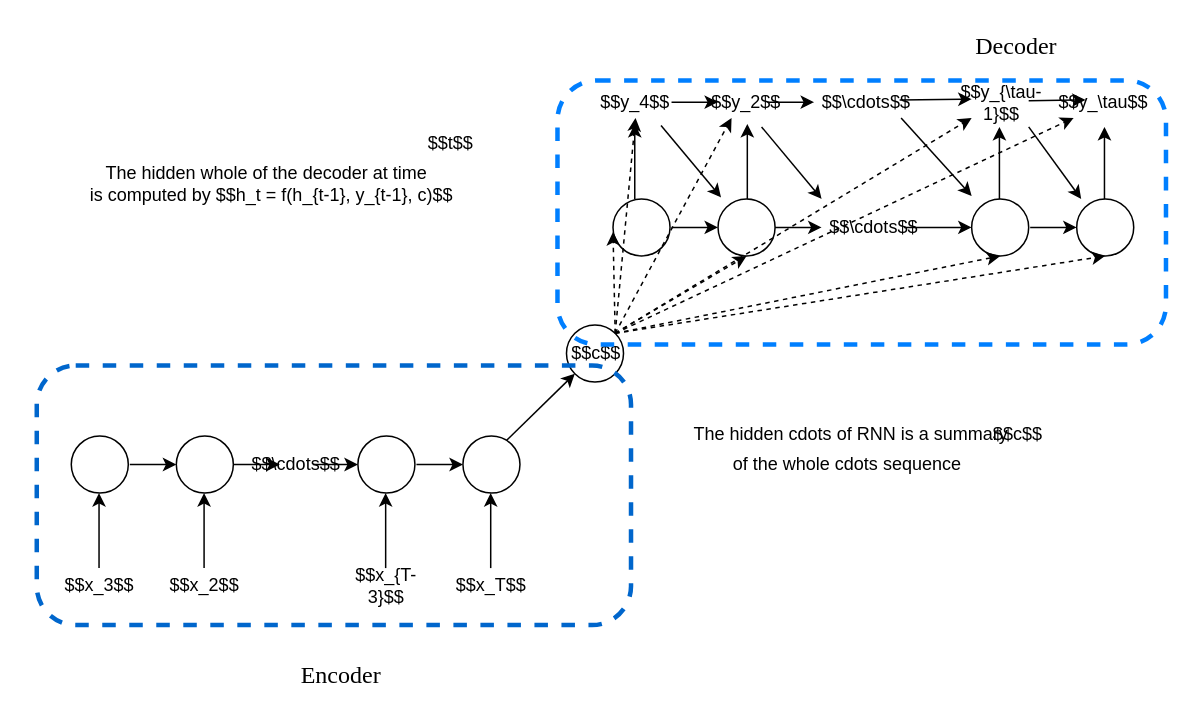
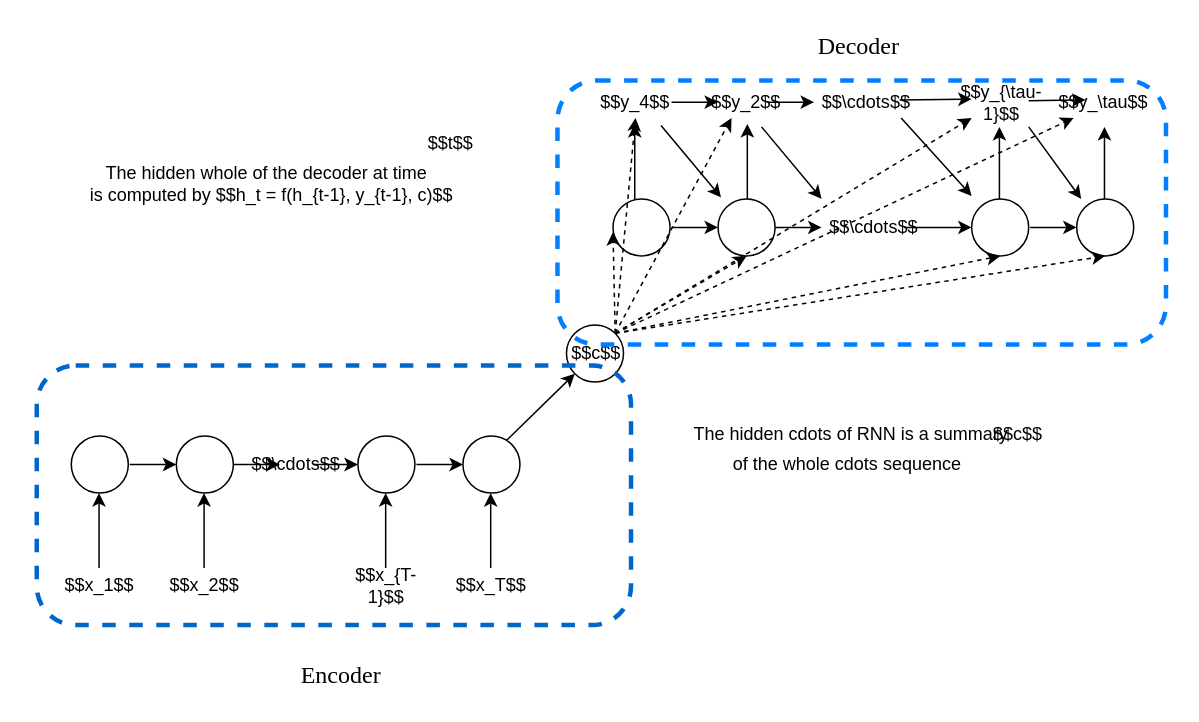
  <mxCell id="0" />
  <mxCell id="1" parent="0" />
- <mxCell id="2" value="$$x_3$$" style="text;html=1;strokeColor=none;fillColor=none;align=center;verticalAlign=middle;whiteSpace=wrap;rounded=0;" vertex="1" parent="1"><mxGeometry x="46" y="380" width="40" height="20" as="geometry" /></mxCell>
+ <mxCell id="2" value="$$x_1$$" style="text;html=1;strokeColor=none;fillColor=none;align=center;verticalAlign=middle;whiteSpace=wrap;rounded=0;" vertex="1" parent="1"><mxGeometry x="46" y="380" width="40" height="20" as="geometry" /></mxCell>
  <mxCell id="3" value="" style="endArrow=classic;html=1;" edge="1" parent="1"><mxGeometry width="50" height="50" relative="1" as="geometry"><mxPoint x="65.5" y="378" as="sourcePoint" /><mxPoint x="65.5" y="328" as="targetPoint" /></mxGeometry></mxCell>
  <mxCell id="4" value="" style="ellipse;whiteSpace=wrap;html=1;aspect=fixed;" vertex="1" parent="1"><mxGeometry x="47" y="290" width="38" height="38" as="geometry" /></mxCell>
  <mxCell id="5" value="$$x_2$$" style="text;html=1;strokeColor=none;fillColor=none;align=center;verticalAlign=middle;whiteSpace=wrap;rounded=0;" vertex="1" parent="1"><mxGeometry x="116" y="380" width="40" height="20" as="geometry" /></mxCell>
  <mxCell id="6" value="" style="endArrow=classic;html=1;" edge="1" parent="1"><mxGeometry width="50" height="50" relative="1" as="geometry"><mxPoint x="135.5" y="378" as="sourcePoint" /><mxPoint x="135.5" y="328" as="targetPoint" /></mxGeometry></mxCell>
  <mxCell id="7" value="" style="ellipse;whiteSpace=wrap;html=1;aspect=fixed;" vertex="1" parent="1"><mxGeometry x="117" y="290" width="38" height="38" as="geometry" /></mxCell>
  <mxCell id="8" value="" style="endArrow=classic;html=1;entryX=0;entryY=0.5;entryDx=0;entryDy=0;" edge="1" parent="1" target="7"><mxGeometry width="50" height="50" relative="1" as="geometry"><mxPoint x="86" y="309" as="sourcePoint" /><mxPoint x="136" y="262" as="targetPoint" /></mxGeometry></mxCell>
- <mxCell id="9" value="$$x_{T-3}$$" style="text;html=1;strokeColor=none;fillColor=none;align=center;verticalAlign=middle;whiteSpace=wrap;rounded=0;" vertex="1" parent="1"><mxGeometry x="237" y="380" width="40" height="20" as="geometry" /></mxCell>
+ <mxCell id="9" value="$$x_{T-1}$$" style="text;html=1;strokeColor=none;fillColor=none;align=center;verticalAlign=middle;whiteSpace=wrap;rounded=0;" vertex="1" parent="1"><mxGeometry x="237" y="380" width="40" height="20" as="geometry" /></mxCell>
  <mxCell id="10" value="" style="endArrow=classic;html=1;" edge="1" parent="1"><mxGeometry width="50" height="50" relative="1" as="geometry"><mxPoint x="256.5" y="378" as="sourcePoint" /><mxPoint x="256.5" y="328" as="targetPoint" /></mxGeometry></mxCell>
  <mxCell id="11" value="" style="ellipse;whiteSpace=wrap;html=1;aspect=fixed;" vertex="1" parent="1"><mxGeometry x="238" y="290" width="38" height="38" as="geometry" /></mxCell>
  <mxCell id="12" value="$$x_T$$" style="text;html=1;strokeColor=none;fillColor=none;align=center;verticalAlign=middle;whiteSpace=wrap;rounded=0;" vertex="1" parent="1"><mxGeometry x="307" y="380" width="40" height="20" as="geometry" /></mxCell>
  <mxCell id="13" value="" style="endArrow=classic;html=1;" edge="1" parent="1"><mxGeometry width="50" height="50" relative="1" as="geometry"><mxPoint x="326.5" y="378" as="sourcePoint" /><mxPoint x="326.5" y="328" as="targetPoint" /></mxGeometry></mxCell>
  <mxCell id="14" value="" style="ellipse;whiteSpace=wrap;html=1;aspect=fixed;" vertex="1" parent="1"><mxGeometry x="308" y="290" width="38" height="38" as="geometry" /></mxCell>
  <mxCell id="15" value="" style="endArrow=classic;html=1;entryX=0;entryY=0.5;entryDx=0;entryDy=0;" edge="1" parent="1" target="14"><mxGeometry width="50" height="50" relative="1" as="geometry"><mxPoint x="277" y="309" as="sourcePoint" /><mxPoint x="327" y="262" as="targetPoint" /></mxGeometry></mxCell>
  <mxCell id="16" value="" style="endArrow=classic;html=1;exitX=1;exitY=0.5;exitDx=0;exitDy=0;" edge="1" parent="1" source="7"><mxGeometry width="50" height="50" relative="1" as="geometry"><mxPoint x="287" y="319" as="sourcePoint" /><mxPoint x="186" y="309" as="targetPoint" /></mxGeometry></mxCell>
  <mxCell id="17" value="" style="endArrow=classic;html=1;entryX=0;entryY=0.5;entryDx=0;entryDy=0;" edge="1" parent="1" target="11"><mxGeometry width="50" height="50" relative="1" as="geometry"><mxPoint x="208" y="309" as="sourcePoint" /><mxPoint x="328" y="329" as="targetPoint" /></mxGeometry></mxCell>
  <mxCell id="18" value="$$\cdots$$" style="text;html=1;strokeColor=none;fillColor=none;align=center;verticalAlign=middle;whiteSpace=wrap;rounded=0;" vertex="1" parent="1"><mxGeometry x="177" y="299" width="40" height="20" as="geometry" /></mxCell>
  <mxCell id="19" value="$$y_4$$" style="text;html=1;strokeColor=none;fillColor=none;align=center;verticalAlign=middle;whiteSpace=wrap;rounded=0;" vertex="1" parent="1"><mxGeometry x="403" y="58" width="40" height="20" as="geometry" /></mxCell>
  <mxCell id="20" value="" style="ellipse;whiteSpace=wrap;html=1;aspect=fixed;" vertex="1" parent="1"><mxGeometry x="408" y="132" width="38" height="38" as="geometry" /></mxCell>
  <mxCell id="21" value="$$y_2$$" style="text;html=1;strokeColor=none;fillColor=none;align=center;verticalAlign=middle;whiteSpace=wrap;rounded=0;" vertex="1" parent="1"><mxGeometry x="477" y="58" width="40" height="20" as="geometry" /></mxCell>
  <mxCell id="22" value="" style="endArrow=classic;html=1;" edge="1" parent="1"><mxGeometry width="50" height="50" relative="1" as="geometry"><mxPoint x="497.5" y="132" as="sourcePoint" /><mxPoint x="497.5" y="82" as="targetPoint" /></mxGeometry></mxCell>
  <mxCell id="23" value="" style="ellipse;whiteSpace=wrap;html=1;aspect=fixed;" vertex="1" parent="1"><mxGeometry x="478" y="132" width="38" height="38" as="geometry" /></mxCell>
  <mxCell id="24" value="" style="endArrow=classic;html=1;entryX=0;entryY=0.5;entryDx=0;entryDy=0;" edge="1" parent="1" target="23"><mxGeometry width="50" height="50" relative="1" as="geometry"><mxPoint x="447" y="151" as="sourcePoint" /><mxPoint x="497" y="104" as="targetPoint" /></mxGeometry></mxCell>
  <mxCell id="25" value="$$y_{\tau-1}$$" style="text;html=1;strokeColor=none;fillColor=none;align=center;verticalAlign=middle;whiteSpace=wrap;rounded=0;" vertex="1" parent="1"><mxGeometry x="647" y="58" width="40" height="20" as="geometry" /></mxCell>
  <mxCell id="26" value="" style="endArrow=classic;html=1;" edge="1" parent="1"><mxGeometry width="50" height="50" relative="1" as="geometry"><mxPoint x="665.5" y="134" as="sourcePoint" /><mxPoint x="665.5" y="84" as="targetPoint" /></mxGeometry></mxCell>
  <mxCell id="27" value="" style="ellipse;whiteSpace=wrap;html=1;aspect=fixed;" vertex="1" parent="1"><mxGeometry x="647" y="132" width="38" height="38" as="geometry" /></mxCell>
  <mxCell id="28" value="$$y_\tau$$" style="text;html=1;strokeColor=none;fillColor=none;align=center;verticalAlign=middle;whiteSpace=wrap;rounded=0;" vertex="1" parent="1"><mxGeometry x="715" y="58" width="40" height="20" as="geometry" /></mxCell>
  <mxCell id="29" value="" style="endArrow=classic;html=1;" edge="1" parent="1"><mxGeometry width="50" height="50" relative="1" as="geometry"><mxPoint x="735.5" y="134" as="sourcePoint" /><mxPoint x="735.5" y="84" as="targetPoint" /></mxGeometry></mxCell>
  <mxCell id="30" value="" style="ellipse;whiteSpace=wrap;html=1;aspect=fixed;" vertex="1" parent="1"><mxGeometry x="717" y="132" width="38" height="38" as="geometry" /></mxCell>
  <mxCell id="31" value="" style="endArrow=classic;html=1;entryX=0;entryY=0.5;entryDx=0;entryDy=0;" edge="1" parent="1" target="30"><mxGeometry width="50" height="50" relative="1" as="geometry"><mxPoint x="686" y="151" as="sourcePoint" /><mxPoint x="736" y="104" as="targetPoint" /></mxGeometry></mxCell>
  <mxCell id="32" value="" style="endArrow=classic;html=1;exitX=1;exitY=0.5;exitDx=0;exitDy=0;" edge="1" parent="1" source="23"><mxGeometry width="50" height="50" relative="1" as="geometry"><mxPoint x="648" y="161" as="sourcePoint" /><mxPoint x="547" y="151" as="targetPoint" /></mxGeometry></mxCell>
  <mxCell id="33" value="" style="endArrow=classic;html=1;entryX=0;entryY=0.5;entryDx=0;entryDy=0;" edge="1" parent="1" target="27"><mxGeometry width="50" height="50" relative="1" as="geometry"><mxPoint x="602" y="151" as="sourcePoint" /><mxPoint x="689" y="171" as="targetPoint" /></mxGeometry></mxCell>
  <mxCell id="34" value="$$\cdots$$" style="text;html=1;strokeColor=none;fillColor=none;align=center;verticalAlign=middle;whiteSpace=wrap;rounded=0;" vertex="1" parent="1"><mxGeometry x="562" y="141" width="40" height="20" as="geometry" /></mxCell>
  <mxCell id="35" value="" style="endArrow=classic;html=1;" edge="1" parent="1"><mxGeometry width="50" height="50" relative="1" as="geometry"><mxPoint x="422.5" y="132" as="sourcePoint" /><mxPoint x="422.5" y="82" as="targetPoint" /></mxGeometry></mxCell>
  <mxCell id="36" value="" style="endArrow=classic;html=1;" edge="1" parent="1"><mxGeometry width="50" height="50" relative="1" as="geometry"><mxPoint x="440" y="83" as="sourcePoint" /><mxPoint x="480" y="131" as="targetPoint" /></mxGeometry></mxCell>
  <mxCell id="37" value="" style="endArrow=classic;html=1;" edge="1" parent="1"><mxGeometry width="50" height="50" relative="1" as="geometry"><mxPoint x="507" y="84" as="sourcePoint" /><mxPoint x="547" y="132" as="targetPoint" /></mxGeometry></mxCell>
  <mxCell id="38" value="" style="endArrow=classic;html=1;" edge="1" parent="1"><mxGeometry width="50" height="50" relative="1" as="geometry"><mxPoint x="600" y="78" as="sourcePoint" /><mxPoint x="647" y="130" as="targetPoint" /></mxGeometry></mxCell>
  <mxCell id="39" value="" style="endArrow=classic;html=1;entryX=0;entryY=0.5;entryDx=0;entryDy=0;" edge="1" parent="1"><mxGeometry width="50" height="50" relative="1" as="geometry"><mxPoint x="447" y="67.5" as="sourcePoint" /><mxPoint x="478" y="67.5" as="targetPoint" /></mxGeometry></mxCell>
  <mxCell id="40" value="" style="endArrow=classic;html=1;entryX=0;entryY=0.5;entryDx=0;entryDy=0;" edge="1" parent="1"><mxGeometry width="50" height="50" relative="1" as="geometry"><mxPoint x="511" y="67.5" as="sourcePoint" /><mxPoint x="542" y="67.5" as="targetPoint" /></mxGeometry></mxCell>
  <mxCell id="41" value="$$\cdots$$" style="text;html=1;strokeColor=none;fillColor=none;align=center;verticalAlign=middle;whiteSpace=wrap;rounded=0;" vertex="1" parent="1"><mxGeometry x="557" y="58" width="40" height="20" as="geometry" /></mxCell>
  <mxCell id="42" value="" style="endArrow=classic;html=1;entryX=0;entryY=0.5;entryDx=0;entryDy=0;" edge="1" parent="1"><mxGeometry width="50" height="50" relative="1" as="geometry"><mxPoint x="599" y="66" as="sourcePoint" /><mxPoint x="647" y="65.5" as="targetPoint" /></mxGeometry></mxCell>
  <mxCell id="43" value="" style="endArrow=classic;html=1;" edge="1" parent="1"><mxGeometry width="50" height="50" relative="1" as="geometry"><mxPoint x="685" y="84" as="sourcePoint" /><mxPoint x="720" y="132" as="targetPoint" /></mxGeometry></mxCell>
  <mxCell id="44" value="" style="endArrow=classic;html=1;" edge="1" parent="1"><mxGeometry width="50" height="50" relative="1" as="geometry"><mxPoint x="685" y="66.5" as="sourcePoint" /><mxPoint x="723" y="66" as="targetPoint" /></mxGeometry></mxCell>
  <mxCell id="45" value="" style="ellipse;whiteSpace=wrap;html=1;aspect=fixed;" vertex="1" parent="1"><mxGeometry x="377" y="216" width="38" height="38" as="geometry" /></mxCell>
  <mxCell id="46" value="" style="endArrow=classic;html=1;entryX=0;entryY=1;entryDx=0;entryDy=0;" edge="1" parent="1" target="45"><mxGeometry width="50" height="50" relative="1" as="geometry"><mxPoint x="337" y="293" as="sourcePoint" /><mxPoint x="362" y="231" as="targetPoint" /></mxGeometry></mxCell>
  <mxCell id="47" value="" style="endArrow=classic;html=1;exitX=1;exitY=0;exitDx=0;exitDy=0;dashed=1;" edge="1" parent="1" source="45"><mxGeometry width="50" height="50" relative="1" as="geometry"><mxPoint x="358" y="204" as="sourcePoint" /><mxPoint x="408" y="154" as="targetPoint" /></mxGeometry></mxCell>
  <mxCell id="48" value="" style="endArrow=classic;html=1;exitX=1;exitY=0;exitDx=0;exitDy=0;dashed=1;entryX=0.5;entryY=1;entryDx=0;entryDy=0;" edge="1" parent="1" source="45" target="19"><mxGeometry width="50" height="50" relative="1" as="geometry"><mxPoint x="375.215" y="193.785" as="sourcePoint" /><mxPoint x="348.78" y="108.22" as="targetPoint" /></mxGeometry></mxCell>
  <mxCell id="49" value="" style="endArrow=classic;html=1;exitX=1;exitY=0;exitDx=0;exitDy=0;dashed=1;entryX=0.25;entryY=1;entryDx=0;entryDy=0;" edge="1" parent="1" source="45" target="21"><mxGeometry width="50" height="50" relative="1" as="geometry"><mxPoint x="442.995" y="322.785" as="sourcePoint" /><mxPoint x="470.78" y="207" as="targetPoint" /></mxGeometry></mxCell>
  <mxCell id="50" value="" style="endArrow=classic;html=1;exitX=1;exitY=0;exitDx=0;exitDy=0;dashed=1;entryX=0;entryY=1;entryDx=0;entryDy=0;" edge="1" parent="1" source="45" target="25"><mxGeometry width="50" height="50" relative="1" as="geometry"><mxPoint x="439.995" y="290.005" as="sourcePoint" /><mxPoint x="467.78" y="174.22" as="targetPoint" /></mxGeometry></mxCell>
  <mxCell id="51" value="" style="endArrow=classic;html=1;exitX=1;exitY=0;exitDx=0;exitDy=0;dashed=1;entryX=0.5;entryY=1;entryDx=0;entryDy=0;" edge="1" parent="1" source="45" target="23"><mxGeometry width="50" height="50" relative="1" as="geometry"><mxPoint x="484.995" y="334.785" as="sourcePoint" /><mxPoint x="512.78" y="219" as="targetPoint" /></mxGeometry></mxCell>
  <mxCell id="52" value="" style="endArrow=classic;html=1;exitX=1;exitY=0;exitDx=0;exitDy=0;dashed=1;entryX=0.5;entryY=1;entryDx=0;entryDy=0;" edge="1" parent="1" source="45" target="27"><mxGeometry width="50" height="50" relative="1" as="geometry"><mxPoint x="526.995" y="380.005" as="sourcePoint" /><mxPoint x="554.78" y="264.22" as="targetPoint" /></mxGeometry></mxCell>
  <mxCell id="53" value="" style="endArrow=classic;html=1;exitX=1;exitY=0;exitDx=0;exitDy=0;dashed=1;entryX=0.5;entryY=1;entryDx=0;entryDy=0;" edge="1" parent="1" source="45" target="30"><mxGeometry width="50" height="50" relative="1" as="geometry"><mxPoint x="505.995" y="330.785" as="sourcePoint" /><mxPoint x="533.78" y="215" as="targetPoint" /></mxGeometry></mxCell>
  <mxCell id="54" value="" style="endArrow=classic;html=1;exitX=1;exitY=0;exitDx=0;exitDy=0;dashed=1;entryX=0;entryY=1;entryDx=0;entryDy=0;" edge="1" parent="1" source="45" target="28"><mxGeometry width="50" height="50" relative="1" as="geometry"><mxPoint x="515.995" y="394.785" as="sourcePoint" /><mxPoint x="543.78" y="279" as="targetPoint" /></mxGeometry></mxCell>
  <mxCell id="55" value="$$c$$" style="text;html=1;strokeColor=none;fillColor=none;align=center;verticalAlign=middle;whiteSpace=wrap;rounded=0;" vertex="1" parent="1"><mxGeometry x="377" y="225" width="40" height="20" as="geometry" /></mxCell>
  <mxCell id="56" value="&lt;font style=&quot;font-size: 16px&quot; face=&quot;Times New Roman&quot;&gt;Encoder&lt;/font&gt;" style="text;html=1;strokeColor=none;fillColor=none;align=center;verticalAlign=middle;whiteSpace=wrap;rounded=0;" vertex="1" parent="1"><mxGeometry x="207" y="439" width="40" height="20" as="geometry" /></mxCell>
- <mxCell id="57" value="&lt;font style=&quot;font-size: 16px&quot; face=&quot;Times New Roman&quot;&gt;Decoder&lt;/font&gt;" style="text;html=1;strokeColor=none;fillColor=none;align=center;verticalAlign=middle;whiteSpace=wrap;rounded=0;" vertex="1" parent="1"><mxGeometry x="656.75" y="20" width="40" height="20" as="geometry" /></mxCell>
+ <mxCell id="57" value="&lt;font style=&quot;font-size: 16px&quot; face=&quot;Times New Roman&quot;&gt;Decoder&lt;/font&gt;" style="text;html=1;strokeColor=none;fillColor=none;align=center;verticalAlign=middle;whiteSpace=wrap;rounded=0;" vertex="1" parent="1"><mxGeometry x="551.75" y="20" width="40" height="20" as="geometry" /></mxCell>
  <mxCell id="58" value="" style="rounded=1;whiteSpace=wrap;html=1;dashed=1;fillColor=none;strokeColor=#0066CC;strokeWidth=3;" vertex="1" parent="1"><mxGeometry x="24" y="243" width="396" height="173" as="geometry" /></mxCell>
  <mxCell id="59" value="" style="rounded=1;whiteSpace=wrap;html=1;fillColor=none;dashed=1;strokeColor=#007FFF;strokeWidth=3;" vertex="1" parent="1"><mxGeometry x="371" y="53" width="405.5" height="176" as="geometry" /></mxCell>
  <mxCell id="60" value="The hidden whole of the decoder at time&amp;nbsp;&lt;br&gt;&amp;nbsp;is computed by $$h_t = f(h_{t-1}, y_{t-1}, c)$$" style="text;html=1;strokeColor=none;fillColor=none;align=center;verticalAlign=middle;whiteSpace=wrap;rounded=0;dashed=1;" vertex="1" parent="1"><mxGeometry x="20" y="112" width="318" height="20" as="geometry" /></mxCell>
  <mxCell id="61" value="$$t$$" style="text;html=1;strokeColor=none;fillColor=none;align=center;verticalAlign=middle;whiteSpace=wrap;rounded=0;dashed=1;" vertex="1" parent="1"><mxGeometry x="280" y="85" width="40" height="20" as="geometry" /></mxCell>
  <mxCell id="62" value="The hidden cdots of RNN is a summary&amp;nbsp;" style="text;html=1;strokeColor=none;fillColor=none;align=center;verticalAlign=middle;whiteSpace=wrap;rounded=0;dashed=1;glass=0;shadow=0;" vertex="1" parent="1"><mxGeometry x="450" y="279" width="237" height="20" as="geometry" /></mxCell>
  <mxCell id="63" value="$$c$$" style="text;html=1;strokeColor=none;fillColor=none;align=center;verticalAlign=middle;whiteSpace=wrap;rounded=0;" vertex="1" parent="1"><mxGeometry x="658" y="279" width="40" height="20" as="geometry" /></mxCell>
  <mxCell id="64" value="of the whole cdots sequence&amp;nbsp;" style="text;html=1;strokeColor=none;fillColor=none;align=center;verticalAlign=middle;whiteSpace=wrap;rounded=0;shadow=0;glass=0;dashed=1;" vertex="1" parent="1"><mxGeometry x="457" y="299" width="218" height="20" as="geometry" /></mxCell>
  <mxCell id="65" style="edgeStyle=orthogonalEdgeStyle;rounded=0;orthogonalLoop=1;jettySize=auto;html=1;exitX=0.5;exitY=1;exitDx=0;exitDy=0;dashed=1;strokeWidth=3;" edge="1" parent="1" source="63" target="63"><mxGeometry relative="1" as="geometry" /></mxCell>
